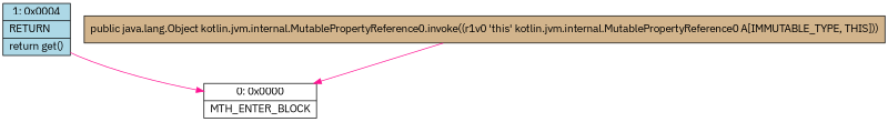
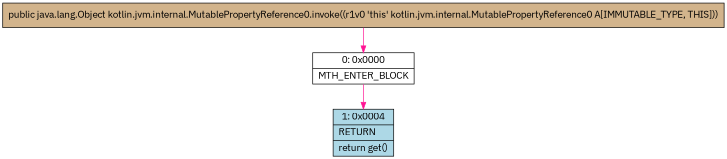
  digraph {
    fontname="IBM Plex Sans"
    node [shape=record style=filled fontname="IBM Plex Sans"]
    edge [color=deeppink fontname="IBM Plex Sans"]
    n1 [label="{0\:\ 0x0000|MTH_ENTER_BLOCK\l}" fillcolor=white]
    n2 [label="{1\:\ 0x0004|RETURN\l|return get()\l}" fillcolor=lightblue]
    n3 [label="{public java.lang.Object kotlin.jvm.internal.MutablePropertyReference0.invoke((r1v0 'this' kotlin.jvm.internal.MutablePropertyReference0 A[IMMUTABLE_TYPE, THIS])) }" fillcolor=tan]
-   n2 -> n1
+   n1 -> n2
    n3 -> n1
  }
